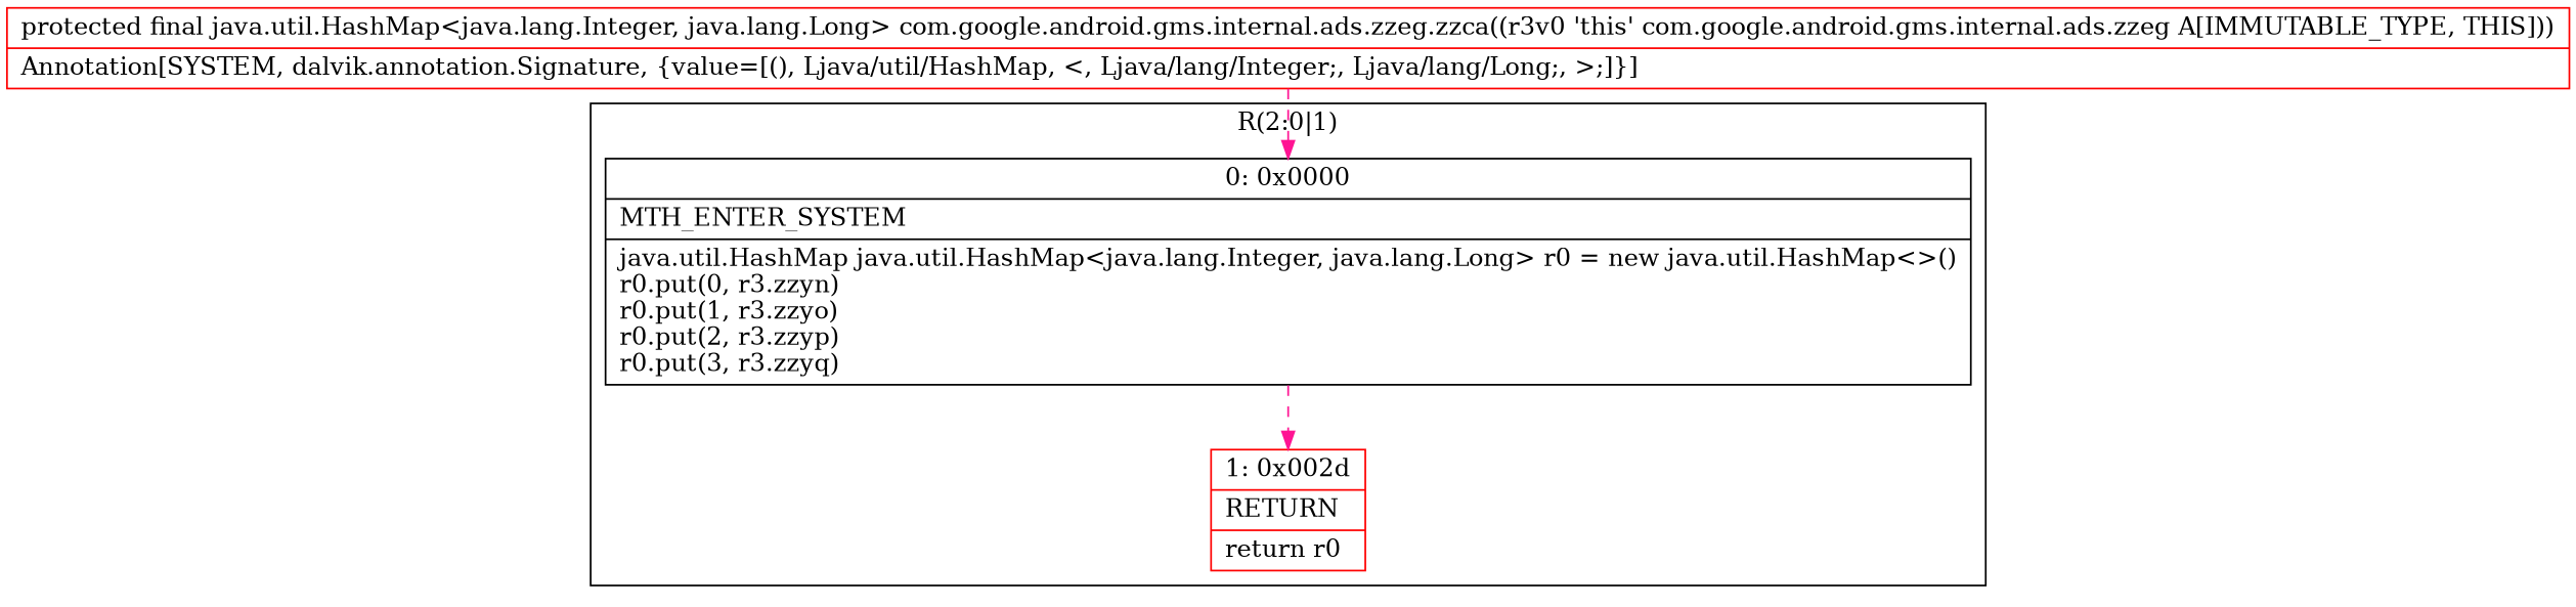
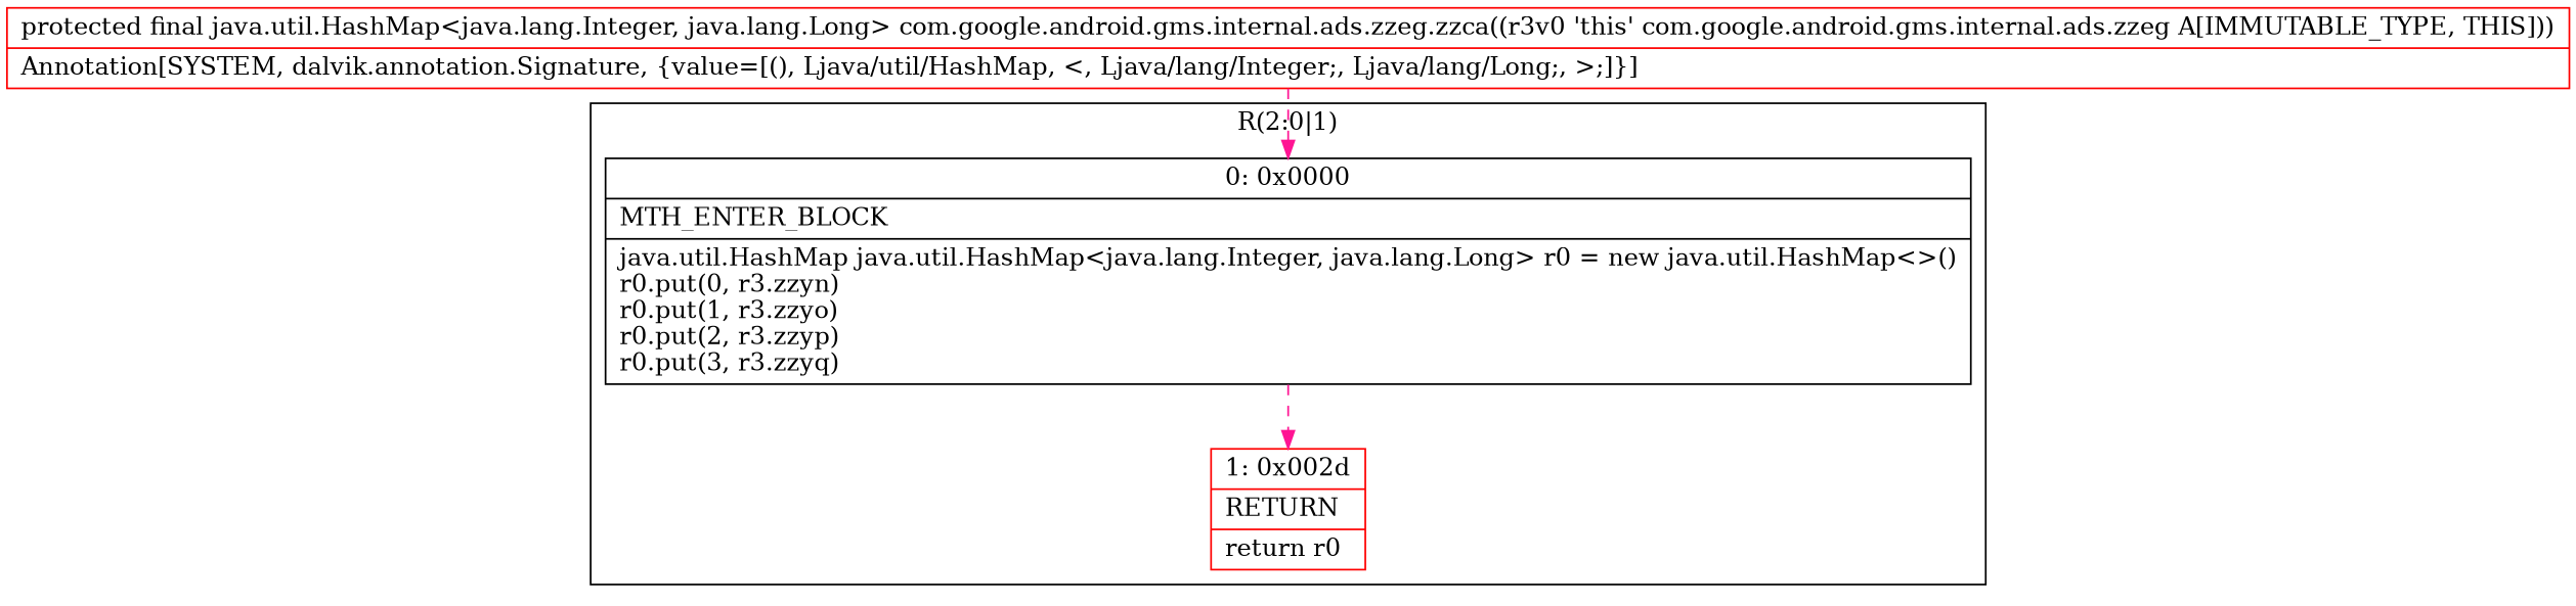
  digraph {
    node [color=red shape=record]
    edge [color=deeppink style=dashed]
-   n1 [color=black label="{0\:\ 0x0000|MTH_ENTER_SYSTEM\l|java.util.HashMap java.util.HashMap\<java.lang.Integer, java.lang.Long\> r0 = new java.util.HashMap\<\>()\lr0.put(0, r3.zzyn)\lr0.put(1, r3.zzyo)\lr0.put(2, r3.zzyp)\lr0.put(3, r3.zzyq)\l}"]
+   n1 [color=black label="{0\:\ 0x0000|MTH_ENTER_BLOCK\l|java.util.HashMap java.util.HashMap\<java.lang.Integer, java.lang.Long\> r0 = new java.util.HashMap\<\>()\lr0.put(0, r3.zzyn)\lr0.put(1, r3.zzyo)\lr0.put(2, r3.zzyp)\lr0.put(3, r3.zzyq)\l}"]
    n2 [label="{1\:\ 0x002d|RETURN\l|return r0\l}"]
    n3 [label="{protected final java.util.HashMap\<java.lang.Integer, java.lang.Long\> com.google.android.gms.internal.ads.zzeg.zzca((r3v0 'this' com.google.android.gms.internal.ads.zzeg A[IMMUTABLE_TYPE, THIS]))  | Annotation[SYSTEM, dalvik.annotation.Signature, \{value=[(), Ljava\/util\/HashMap, \<, Ljava\/lang\/Integer;, Ljava\/lang\/Long;, \>;]\}]\l}"]
    subgraph cluster_1 {
      label="R(2:0|1)"
      n1
      n2
    }
    n1 -> n2
    n3 -> n1
  }
